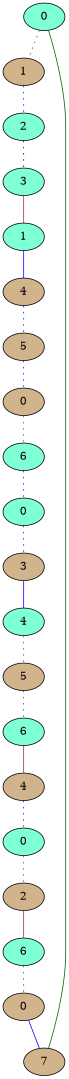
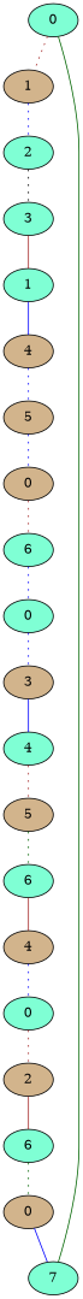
  graph {
    node [style=filled fillcolor=aquamarine]
    edge [style=dotted color=blue]
    n1 [label=0]
    n2 [label=1 fillcolor=tan]
-   n3 [label=7 fillcolor=tan]
+   n3 [label=7]
    n4 [label=2]
    n5 [label=3]
    n6 [label=1]
    n7 [label=4 fillcolor=tan]
    n8 [label=5 fillcolor=tan]
    n9 [label=0 fillcolor=tan]
    n10 [label=6]
    n11 [label=0]
    n12 [label=3 fillcolor=tan]
    n13 [label=4]
    n14 [label=5 fillcolor=tan]
    n15 [label=6]
    n16 [label=4 fillcolor=tan]
    n17 [label=0]
    n18 [label=2 fillcolor=tan]
    n19 [label=6]
    n20 [label=0 fillcolor=tan]
    n1 -- n2 [color=brown]
    n1 -- n3 [color=darkgreen style=""]
    n2 -- n4
    n4 -- n5 [color=black]
    n5 -- n6 [color=brown style=""]
    n6 -- n7 [style=""]
    n7 -- n8
    n8 -- n9
    n9 -- n10 [color=brown]
    n10 -- n11
    n11 -- n12
    n12 -- n13 [style=""]
    n13 -- n14 [color=brown]
    n14 -- n15 [color=darkgreen]
    n15 -- n16 [color=brown style=""]
    n16 -- n17
    n17 -- n18 [color=brown]
    n18 -- n19 [color=brown style=""]
    n19 -- n20 [color=darkgreen]
    n20 -- n3 [style=""]
  }
